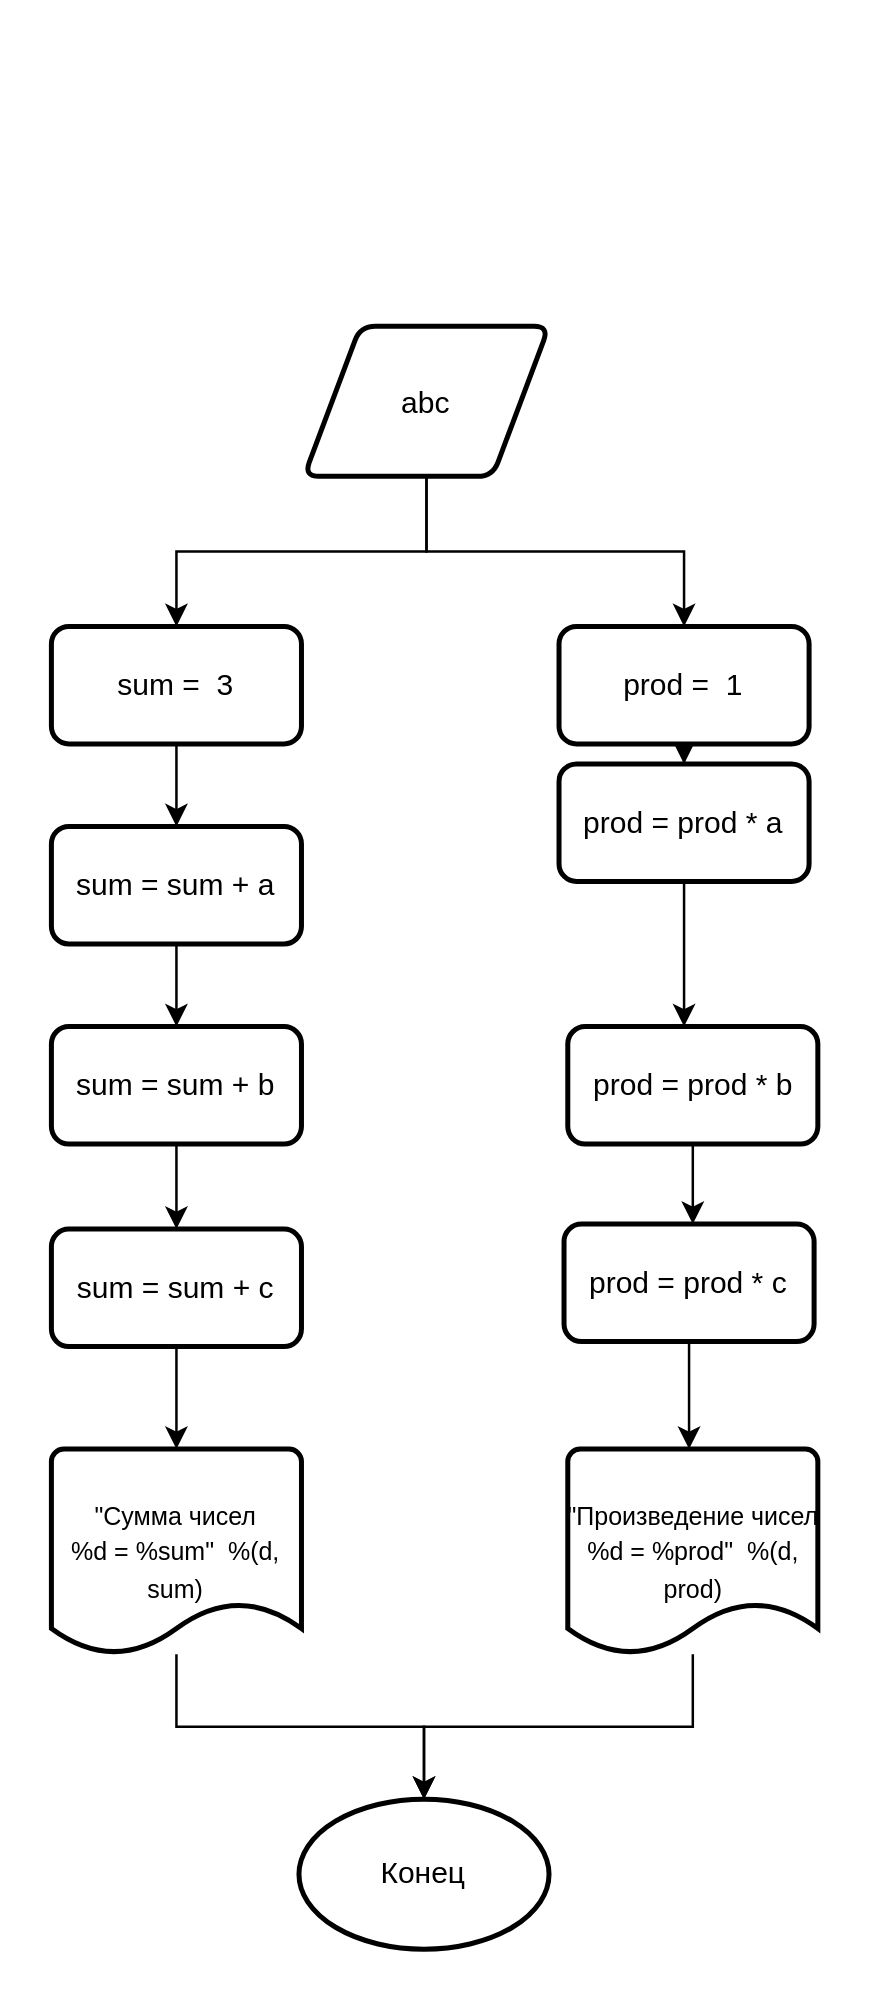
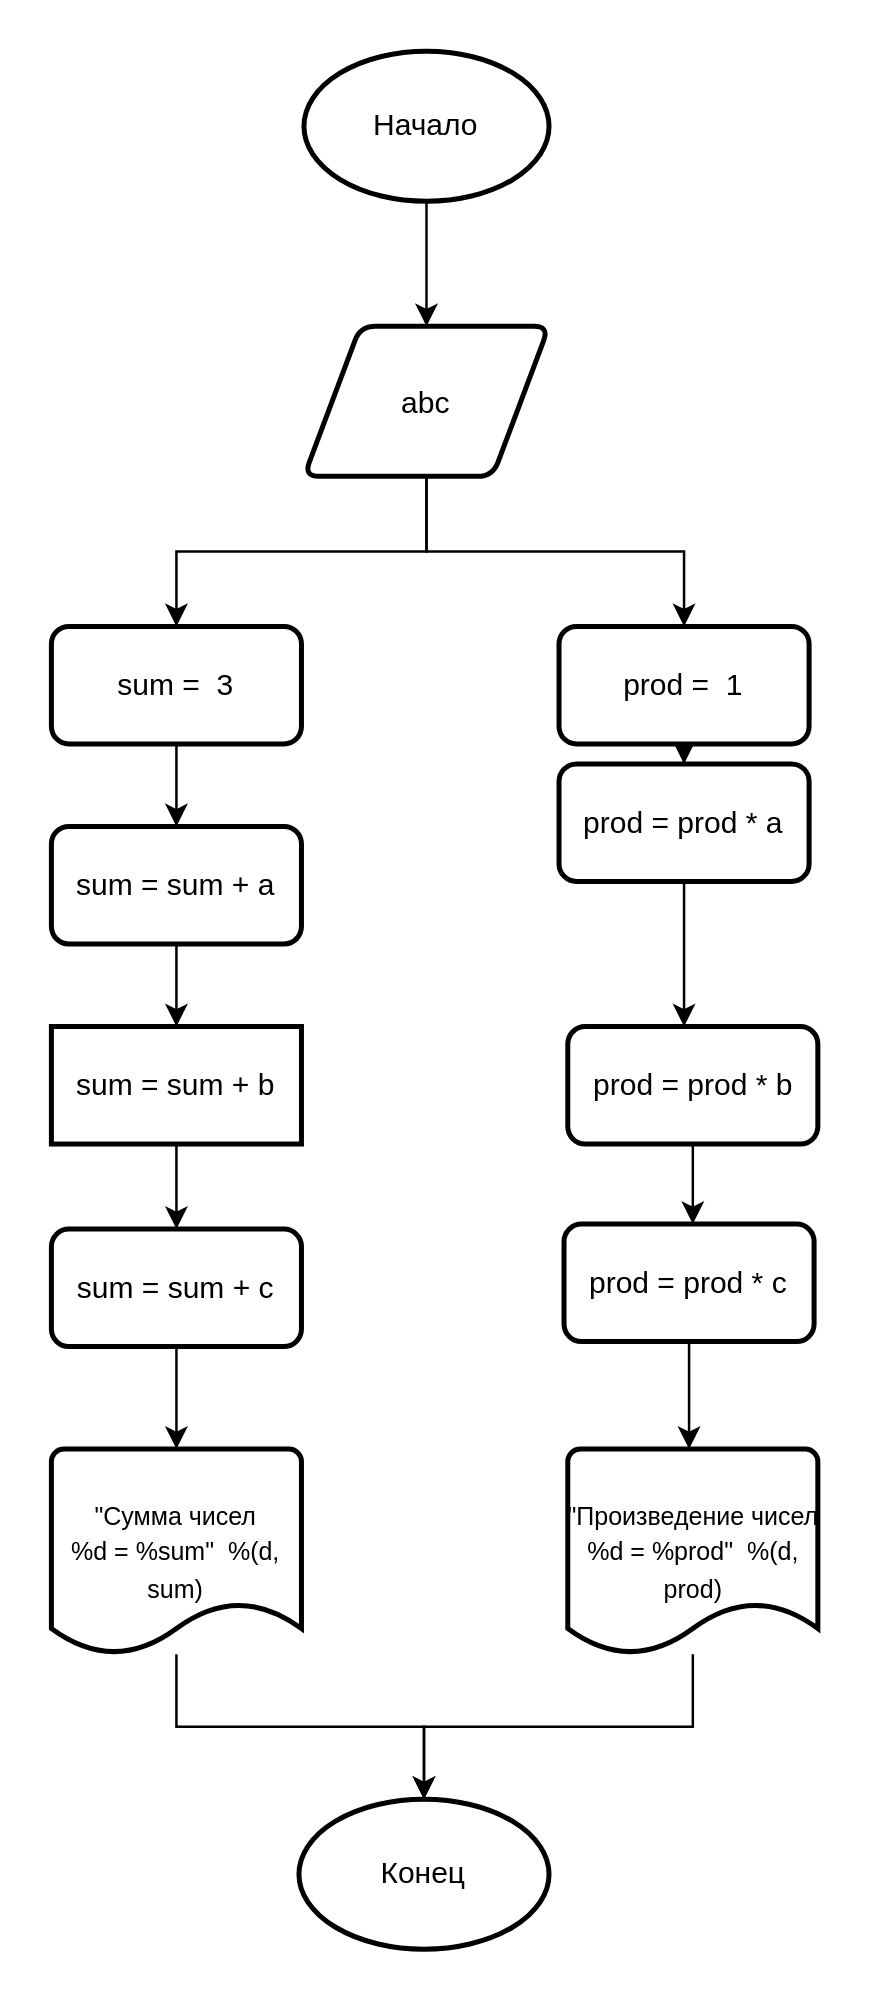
  <mxCell id="0" />
  <mxCell id="1" parent="0" />
+ <mxCell id="2" style="edgeStyle=orthogonalEdgeStyle;rounded=0;orthogonalLoop=1;jettySize=auto;html=1;entryX=0.5;entryY=0;entryDx=0;entryDy=0;" edge="1" parent="1" source="3" target="7"><mxGeometry relative="1" as="geometry" /></mxCell>
+ <mxCell id="3" value="Начало" style="strokeWidth=2;html=1;shape=mxgraph.flowchart.start_1;whiteSpace=wrap;" vertex="1" parent="1"><mxGeometry x="121" y="20" width="98" height="60" as="geometry" /></mxCell>
  <mxCell id="4" value="Конец" style="strokeWidth=2;html=1;shape=mxgraph.flowchart.start_1;whiteSpace=wrap;" vertex="1" parent="1"><mxGeometry x="119" y="719" width="100" height="60" as="geometry" /></mxCell>
  <mxCell id="5" style="edgeStyle=orthogonalEdgeStyle;rounded=0;orthogonalLoop=1;jettySize=auto;html=1;" edge="1" parent="1" source="7" target="15"><mxGeometry relative="1" as="geometry"><Array as="points"><mxPoint x="170" y="220" /><mxPoint x="273" y="220" /></Array></mxGeometry></mxCell>
  <mxCell id="6" style="edgeStyle=orthogonalEdgeStyle;rounded=0;orthogonalLoop=1;jettySize=auto;html=1;" edge="1" parent="1" source="7" target="9"><mxGeometry relative="1" as="geometry"><Array as="points"><mxPoint x="170" y="220" /><mxPoint x="70" y="220" /></Array></mxGeometry></mxCell>
  <mxCell id="7" value="&lt;p style=&quot;text-align: left ; line-height: 100%&quot;&gt;abc&lt;/p&gt;" style="verticalLabelPosition=middle;verticalAlign=middle;html=1;strokeWidth=2;shape=parallelogram;perimeter=parallelogramPerimeter;whiteSpace=wrap;rounded=1;arcSize=12;size=0.23;labelPosition=center;align=center;" vertex="1" parent="1"><mxGeometry x="121" y="130" width="98" height="60" as="geometry" /></mxCell>
  <mxCell id="8" style="edgeStyle=orthogonalEdgeStyle;rounded=0;orthogonalLoop=1;jettySize=auto;html=1;" edge="1" parent="1" source="9" target="25"><mxGeometry relative="1" as="geometry" /></mxCell>
  <mxCell id="9" value="sum =&amp;nbsp; 3&lt;br&gt;" style="rounded=1;whiteSpace=wrap;html=1;absoluteArcSize=1;arcSize=14;strokeWidth=2;" vertex="1" parent="1"><mxGeometry x="20" y="250" width="100" height="47" as="geometry" /></mxCell>
  <mxCell id="10" style="edgeStyle=orthogonalEdgeStyle;rounded=0;orthogonalLoop=1;jettySize=auto;html=1;entryX=0.5;entryY=0;entryDx=0;entryDy=0;" edge="1" parent="1" source="11" target="13"><mxGeometry relative="1" as="geometry" /></mxCell>
- <mxCell id="11" value="sum = sum + b&lt;br&gt;" style="rounded=1;whiteSpace=wrap;html=1;absoluteArcSize=1;arcSize=14;strokeWidth=2;" vertex="1" parent="1"><mxGeometry x="20" y="410" width="100" height="47" as="geometry" /></mxCell>
+ <mxCell id="11" value="sum = sum + b&lt;br&gt;" style="whiteSpace=wrap;html=1;absoluteArcSize=1;arcSize=14;strokeWidth=2;rounded=0;" vertex="1" parent="1"><mxGeometry x="20" y="410" width="100" height="47" as="geometry" /></mxCell>
  <mxCell id="12" style="edgeStyle=orthogonalEdgeStyle;rounded=0;orthogonalLoop=1;jettySize=auto;html=1;" edge="1" parent="1" source="13" target="21"><mxGeometry relative="1" as="geometry" /></mxCell>
  <mxCell id="13" value="sum = sum + c&lt;br&gt;" style="rounded=1;whiteSpace=wrap;html=1;absoluteArcSize=1;arcSize=14;strokeWidth=2;" vertex="1" parent="1"><mxGeometry x="20" y="491" width="100" height="47" as="geometry" /></mxCell>
  <mxCell id="14" style="edgeStyle=orthogonalEdgeStyle;rounded=0;orthogonalLoop=1;jettySize=auto;html=1;entryX=0.5;entryY=0;entryDx=0;entryDy=0;" edge="1" parent="1" source="15" target="27"><mxGeometry relative="1" as="geometry" /></mxCell>
  <mxCell id="15" value="prod =&amp;nbsp; 1&lt;br&gt;" style="rounded=1;whiteSpace=wrap;html=1;absoluteArcSize=1;arcSize=14;strokeWidth=2;" vertex="1" parent="1"><mxGeometry x="223" y="250" width="100" height="47" as="geometry" /></mxCell>
  <mxCell id="16" style="edgeStyle=orthogonalEdgeStyle;rounded=0;orthogonalLoop=1;jettySize=auto;html=1;" edge="1" parent="1" source="17"><mxGeometry relative="1" as="geometry"><mxPoint x="276.5" y="489" as="targetPoint" /></mxGeometry></mxCell>
  <mxCell id="17" value="prod = prod * b&lt;br&gt;" style="rounded=1;whiteSpace=wrap;html=1;absoluteArcSize=1;arcSize=14;strokeWidth=2;" vertex="1" parent="1"><mxGeometry x="226.5" y="410" width="100" height="47" as="geometry" /></mxCell>
  <mxCell id="18" style="edgeStyle=orthogonalEdgeStyle;rounded=0;orthogonalLoop=1;jettySize=auto;html=1;entryX=0.485;entryY=0;entryDx=0;entryDy=0;entryPerimeter=0;" edge="1" parent="1" source="19" target="23"><mxGeometry relative="1" as="geometry" /></mxCell>
  <mxCell id="19" value="prod = prod * c&lt;br&gt;" style="rounded=1;whiteSpace=wrap;html=1;absoluteArcSize=1;arcSize=14;strokeWidth=2;" vertex="1" parent="1"><mxGeometry x="225" y="489" width="100" height="47" as="geometry" /></mxCell>
  <mxCell id="20" style="edgeStyle=orthogonalEdgeStyle;rounded=0;orthogonalLoop=1;jettySize=auto;html=1;" edge="1" parent="1" source="21" target="4"><mxGeometry relative="1" as="geometry" /></mxCell>
  <mxCell id="21" value="&lt;font style=&quot;font-size: 10px ; line-height: 20%&quot;&gt;&quot;Сумма чисел &lt;br&gt;%d = %sum&quot;&amp;nbsp; %(d, sum)&lt;/font&gt;" style="strokeWidth=2;html=1;shape=mxgraph.flowchart.document2;whiteSpace=wrap;size=0.25;labelPosition=center;verticalLabelPosition=middle;align=center;verticalAlign=middle;spacing=0;" vertex="1" parent="1"><mxGeometry x="20" y="579" width="100" height="82" as="geometry" /></mxCell>
  <mxCell id="22" style="edgeStyle=orthogonalEdgeStyle;rounded=0;orthogonalLoop=1;jettySize=auto;html=1;" edge="1" parent="1" source="23" target="4"><mxGeometry relative="1" as="geometry"><Array as="points"><mxPoint x="277" y="690" /><mxPoint x="169" y="690" /></Array></mxGeometry></mxCell>
  <mxCell id="23" value="&lt;font style=&quot;font-size: 10px ; line-height: 20%&quot;&gt;&quot;Произведение чисел &lt;br&gt;%d = %prod&quot;&amp;nbsp; %(d, prod)&lt;/font&gt;" style="strokeWidth=2;html=1;shape=mxgraph.flowchart.document2;whiteSpace=wrap;size=0.25;labelPosition=center;verticalLabelPosition=middle;align=center;verticalAlign=middle;spacing=0;" vertex="1" parent="1"><mxGeometry x="226.5" y="579" width="100" height="82" as="geometry" /></mxCell>
  <mxCell id="24" style="edgeStyle=orthogonalEdgeStyle;rounded=0;orthogonalLoop=1;jettySize=auto;html=1;" edge="1" parent="1" source="25" target="11"><mxGeometry relative="1" as="geometry" /></mxCell>
  <mxCell id="25" value="sum = sum + a&lt;br&gt;" style="rounded=1;whiteSpace=wrap;html=1;absoluteArcSize=1;arcSize=14;strokeWidth=2;" vertex="1" parent="1"><mxGeometry x="20" y="330" width="100" height="47" as="geometry" /></mxCell>
  <mxCell id="26" style="edgeStyle=orthogonalEdgeStyle;rounded=0;orthogonalLoop=1;jettySize=auto;html=1;" edge="1" parent="1" source="27"><mxGeometry relative="1" as="geometry"><mxPoint x="273" y="410" as="targetPoint" /></mxGeometry></mxCell>
  <mxCell id="27" value="prod = prod * a&lt;br&gt;" style="rounded=1;whiteSpace=wrap;html=1;absoluteArcSize=1;arcSize=14;strokeWidth=2;" vertex="1" parent="1"><mxGeometry x="223" y="305" width="100" height="47" as="geometry" /></mxCell>
